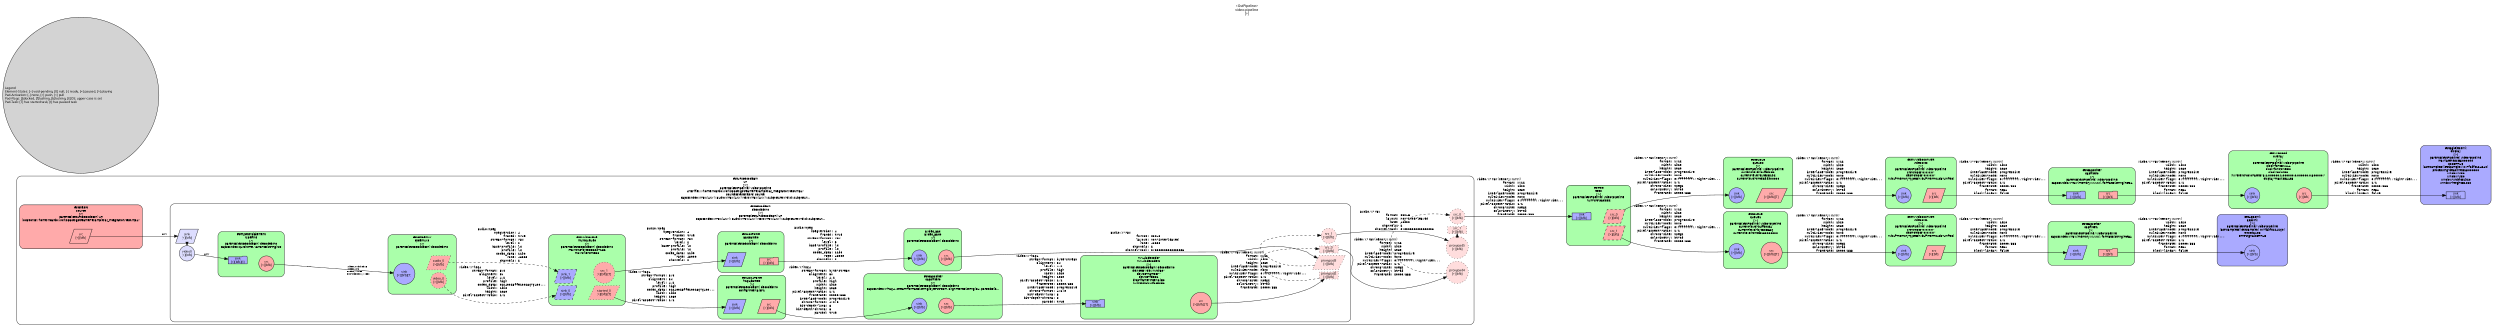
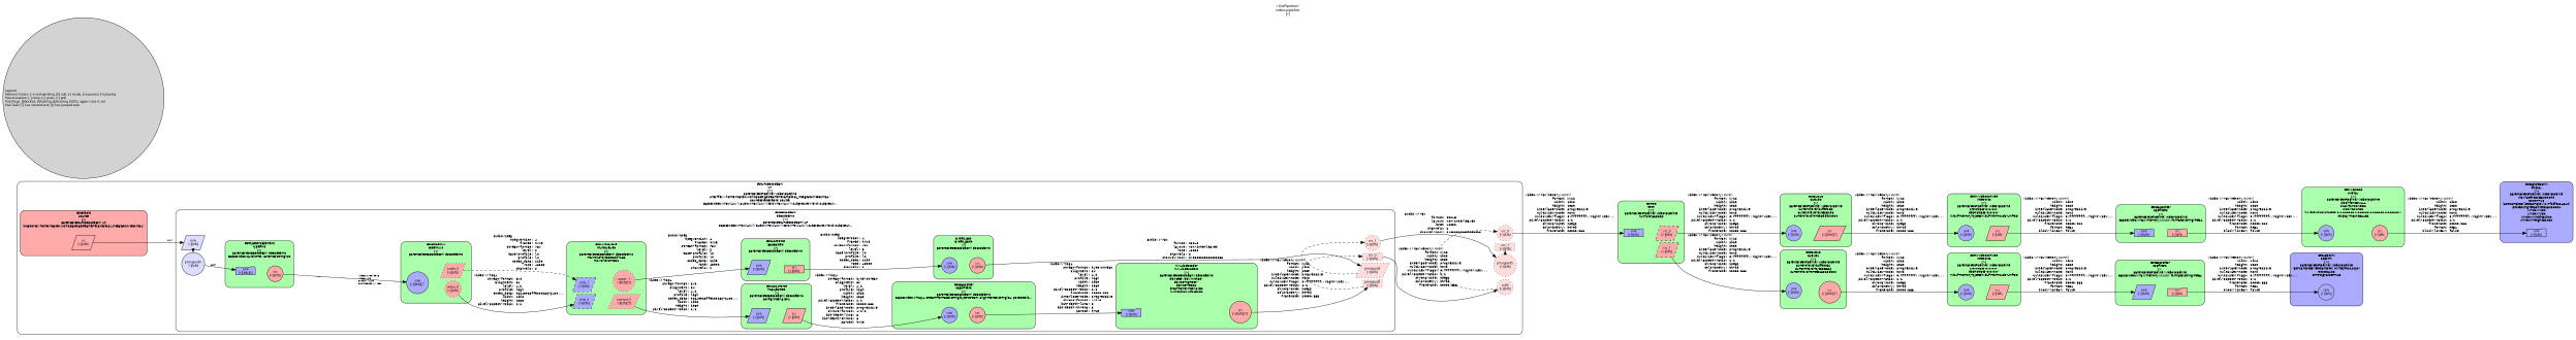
  digraph {
    fontname=sans
    fontsize=10
    label="<GstPipeline>\nvideo-pipeline\n[>]"
    labelloc=t
    nodesep=.1
    rankdir=LR
    ranksep=.2
    node [color=black fillcolor="#ffaaaa" fontname=sans fontsize=9 margin="0.0,0.0" shape=circle style="filled,solid"]
    edge [fontname=monospace fontsize=9 labelfontsize=6]
    n1 [fillcolor="#aaaaff" height=0.2 label="sink\n[>][bfb]"]
    n2 [fillcolor="#aaaaff" height=0.2 label="sink\n[>][bfb]" shape=parallelogram]
    n3 [height=0.2 label="src\n[>][bfb]" shape=folder]
    n4 [fillcolor="#aaaaff" height=0.2 label="sink\n[>][bfb]"]
    n5 [height=0.2 label="src\n[>][bfb]" shape=parallelogram]
    n6 [fillcolor="#aaaaff" height=0.2 label="sink\n[>][bfb]"]
    n7 [height=0.2 label="src\n[>][bfb][T]"]
    n8 [fillcolor="#aaaaff" height=0.2 label="sink\n[>][bfb]" shape=folder]
    n9 [fillcolor="#aaaaff" height=0.2 label="sink\n[>][bfb]"]
    n10 [height=0.2 label="src\n[>][bfb]"]
    n11 [fillcolor="#aaaaff" height=0.2 label="sink\n[>][bfb]" shape=folder]
    n12 [height=0.2 label="src\n[>][bfb]" shape=folder]
    n13 [fillcolor="#aaaaff" height=0.2 label="sink\n[>][bfb]"]
    n14 [height=0.2 label="src\n[>][bfb]" shape=parallelogram]
    n15 [fillcolor="#aaaaff" height=0.2 label="sink\n[>][bfb]"]
    n16 [height=0.2 label="src\n[>][bfb][T]" shape=parallelogram]
    n17 [height=0.2 label="src_0\n[>][bfb]" shape=parallelogram style="filled,dashed"]
    n18 [height=0.2 label="src_1\n[>][bfb]" shape=parallelogram style="filled,dashed"]
    n19 [fillcolor="#aaaaff" height=0.2 label="sink\n[>][bfb]" shape=folder]
-   n20 [fillcolor="#ffdddd" height=0.2 label="proxypad4\n[>][bfb]" style="filled,dotted"]
+   n20 [fillcolor="#ffdddd" height=0.2 label="pull4\n[>][bfb]" style="filled,dotted"]
    n21 [fillcolor="#ffdddd" height=0.2 label="src_0\n[>][bfb]" style="filled,dotted"]
    n22 [fillcolor="#ffdddd" height=0.2 label="proxypad5\n[>][bfb]" style="filled,dotted"]
    n23 [fillcolor="#ffdddd" height=0.2 label="src_1\n[>][bfb]" shape=folder style="filled,dotted"]
-   n24 [fillcolor="#ddddff" height=0.2 label="video0\n[<][bfb]"]
+   n24 [fillcolor="#ddddff" height=0.2 label="proxypad0\n[<][bfb]"]
    n25 [fillcolor="#ddddff" height=0.2 label="sink\n[<][bfb]" shape=parallelogram]
    n26 [fillcolor="#ffdddd" height=0.2 label="proxypad2\n[>][bfb]" shape=folder style="filled,dotted"]
    n27 [fillcolor="#ffdddd" height=0.2 label="src_0\n[>][bfb]" shape=folder style="filled,dotted"]
    n28 [fillcolor="#ffdddd" height=0.2 label="proxypad3\n[>][bfb]" shape=parallelogram style="filled,dotted"]
    n29 [fillcolor="#ffdddd" height=0.2 label="src_1\n[>][bfb]" style="filled,dotted"]
    n30 [fillcolor="#aaaaff" height=0.2 label="sink\n[>][bfb]" shape=folder]
    n31 [height=0.2 label="src\n[>][bfb][T]"]
    n32 [fillcolor="#aaaaff" height=0.2 label="sink\n[>][bfb]"]
    n33 [height=0.2 label="src\n[>][bfb]"]
    n34 [fillcolor="#aaaaff" height=0.2 label="sink\n[>][bfb]" shape=parallelogram]
    n35 [height=0.2 label="src\n[>][bfb]" shape=folder]
    n36 [fillcolor="#aaaaff" height=0.2 label="sink\n[>][bfb]"]
    n37 [height=0.2 label="src\n[>][bfb]"]
    n38 [fillcolor="#aaaaff" height=0.2 label="sink\n[>][bfb]" shape=parallelogram]
    n39 [height=0.2 label="src\n[>][bfb]" shape=parallelogram]
    n40 [fillcolor="#aaaaff" height=0.2 label="sink_0\n[>][bfb]" shape=parallelogram style="filled,dashed"]
    n41 [fillcolor="#aaaaff" height=0.2 label="sink_1\n[>][bfb]" shape=parallelogram style="filled,dashed"]
    n42 [height=0.2 label="started_0\n[>][bfb][T]" shape=parallelogram style="filled,dotted"]
-   n43 [height=0.2 label="src_1\n[>][bfb][T]" style="filled,dotted"]
+   n43 [height=0.2 label="upper_1\n[>][bfb][T]" style="filled,dotted"]
    n44 [fillcolor="#aaaaff" height=0.2 label="sink\n[<][bfb][T]"]
    n45 [height=0.2 label="video_0\n[>][bfb]" style="filled,dotted"]
    n46 [height=0.2 label="audio_0\n[>][bfb]" shape=parallelogram style="filled,dotted"]
    n47 [fillcolor="#aaaaff" height=0.2 label="sink\n[<][bfb][t]" shape=folder]
    n48 [height=0.2 label="src\n[<][bfb]"]
    n49 [height=0.2 label="src\n[<][bfb]" shape=parallelogram]
    n50 [label="Legend\lElement-States: [~] void-pending, [0] null, [-] ready, [=] paused, [>] playing\lPad-Activation: [-] none, [>] push, [<] pull\lPad-Flags: [b]locked, [f]lushing, [b]locking, [E]OS; upper-case is set\lPad-Task: [T] has started task, [t] has paused task\l" margin="0.05,0.05" style=filled color="" fillcolor=""]
    subgraph cluster_1 {
      color=black
      fillcolor="#aaaaff"
      fontname="Bitstream Vera Sans"
      fontsize=8
      label="GstAppSink\nappsink\n[>]\nparent=(GstPipeline) video-pipeline\nlast-sample=((GstSample*) 0x7f59fc124260)\neos=FALSE\nemit-signals=TRUE"
      style="filled,rounded"
      subgraph cluster_2 {
        color=black
        fillcolor="#aaaaff"
        fontname="Bitstream Vera Sans"
        fontsize=8
        label=""
        style=invis
        n1
      }
    }
    subgraph cluster_3 {
      color=black
      fillcolor="#aaffaa"
      fontname="Bitstream Vera Sans"
      fontsize=8
      label="GstCapsFilter\ncapfilter1\n[>]\nparent=(GstPipeline) video-pipeline\ncaps=video/x-raw(memory:NVMM), format=(string)RGBA"
      style="filled,rounded"
      subgraph cluster_4 {
        color=black
        fillcolor="#aaffaa"
        fontname="Bitstream Vera Sans"
        fontsize=8
        label=""
        style=invis
        n2
      }
      subgraph cluster_5 {
        color=black
        fillcolor="#aaffaa"
        fontname="Bitstream Vera Sans"
        fontsize=8
        label=""
        style=invis
        n3
      }
    }
    subgraph cluster_6 {
      color=black
      fillcolor="#aaffaa"
      fontname="Bitstream Vera Sans"
      fontsize=8
      label="Gstnvvideoconvert\nvideocvt1\n[>]\nparent=(GstPipeline) video-pipeline\nsrc-crop=\"0:0:0:0\"\ndest-crop=\"0:0:0:0\"\nnvbuf-memory-type=nvbuf-mem-cuda-unified"
      style="filled,rounded"
      subgraph cluster_7 {
        color=black
        fillcolor="#aaffaa"
        fontname="Bitstream Vera Sans"
        fontsize=8
        label=""
        style=invis
        n4
      }
      subgraph cluster_8 {
        color=black
        fillcolor="#aaffaa"
        fontname="Bitstream Vera Sans"
        fontsize=8
        label=""
        style=invis
        n5
      }
    }
    subgraph cluster_9 {
      color=black
      fillcolor="#aaffaa"
      fontname="Bitstream Vera Sans"
      fontsize=8
      label="GstQueue\nqueue1\n[>]\nparent=(GstPipeline) video-pipeline\ncurrent-level-buffers=4\ncurrent-level-bytes=256\ncurrent-level-time=133200000"
      style="filled,rounded"
      subgraph cluster_10 {
        color=black
        fillcolor="#aaffaa"
        fontname="Bitstream Vera Sans"
        fontsize=8
        label=""
        style=invis
        n6
      }
      subgraph cluster_11 {
        color=black
        fillcolor="#aaffaa"
        fontname="Bitstream Vera Sans"
        fontsize=8
        label=""
        style=invis
        n7
      }
    }
    subgraph cluster_12 {
      color=black
      fillcolor="#aaaaff"
      fontname="Bitstream Vera Sans"
      fontsize=8
      label="GstEglGlesSink\ndisplay\n[>]\nparent=(GstPipeline) video-pipeline\nmax-lateness=5000000\nqos=TRUE\nlast-sample=((GstSample*) 0x7f59fc124340)\nprocessing-deadline=15000000\nwindow-x=0\nwindow-y=0\nwindow-width=1920\nwindow-height=1080"
      style="filled,rounded"
      subgraph cluster_13 {
        color=black
        fillcolor="#aaaaff"
        fontname="Bitstream Vera Sans"
        fontsize=8
        label=""
        style=invis
        n8
      }
    }
    subgraph cluster_14 {
      color=black
      fillcolor="#aaffaa"
      fontname="Bitstream Vera Sans"
      fontsize=8
      label="GstNvDsOsd\noverlay\n[>]\nparent=(GstPipeline) video-pipeline\nclock-font=NULL\nclock-font-size=0\nclock-color=0\nhw-blend-color-attr=\"3,1.000000,1.000000,0.000000,0.300000:\"\ndisplay-mask=FALSE"
      style="filled,rounded"
      subgraph cluster_15 {
        color=black
        fillcolor="#aaffaa"
        fontname="Bitstream Vera Sans"
        fontsize=8
        label=""
        style=invis
        n9
      }
      subgraph cluster_16 {
        color=black
        fillcolor="#aaffaa"
        fontname="Bitstream Vera Sans"
        fontsize=8
        label=""
        style=invis
        n10
      }
    }
    subgraph cluster_17 {
      color=black
      fillcolor="#aaffaa"
      fontname="Bitstream Vera Sans"
      fontsize=8
      label="GstCapsFilter\ncapfilter0\n[>]\nparent=(GstPipeline) video-pipeline\ncaps=video/x-raw(memory:NVMM), format=(string)RGBA"
      style="filled,rounded"
      subgraph cluster_18 {
        color=black
        fillcolor="#aaffaa"
        fontname="Bitstream Vera Sans"
        fontsize=8
        label=""
        style=invis
        n11
      }
      subgraph cluster_19 {
        color=black
        fillcolor="#aaffaa"
        fontname="Bitstream Vera Sans"
        fontsize=8
        label=""
        style=invis
        n12
      }
    }
    subgraph cluster_20 {
      color=black
      fillcolor="#aaffaa"
      fontname="Bitstream Vera Sans"
      fontsize=8
      label="Gstnvvideoconvert\nvideocvt0\n[>]\nparent=(GstPipeline) video-pipeline\nsrc-crop=\"0:0:0:0\"\ndest-crop=\"0:0:0:0\"\nnvbuf-memory-type=nvbuf-mem-cuda-unified"
      style="filled,rounded"
      subgraph cluster_21 {
        color=black
        fillcolor="#aaffaa"
        fontname="Bitstream Vera Sans"
        fontsize=8
        label=""
        style=invis
        n13
      }
      subgraph cluster_22 {
        color=black
        fillcolor="#aaffaa"
        fontname="Bitstream Vera Sans"
        fontsize=8
        label=""
        style=invis
        n14
      }
    }
    subgraph cluster_23 {
      color=black
      fillcolor="#aaffaa"
      fontname="Bitstream Vera Sans"
      fontsize=8
      label="GstQueue\nqueue0\n[>]\nparent=(GstPipeline) video-pipeline\ncurrent-level-buffers=3\ncurrent-level-bytes=192\ncurrent-level-time=99900000"
      style="filled,rounded"
      subgraph cluster_24 {
        color=black
        fillcolor="#aaffaa"
        fontname="Bitstream Vera Sans"
        fontsize=8
        label=""
        style=invis
        n15
      }
      subgraph cluster_25 {
        color=black
        fillcolor="#aaffaa"
        fontname="Bitstream Vera Sans"
        fontsize=8
        label=""
        style=invis
        n16
      }
    }
    subgraph cluster_26 {
      color=black
      fillcolor="#aaffaa"
      fontname="Bitstream Vera Sans"
      fontsize=8
      label="GstTee\ntee0\n[>]\nparent=(GstPipeline) video-pipeline\nnum-src-pads=2"
      style="filled,rounded"
      subgraph cluster_27 {
        color=black
        fillcolor="#aaffaa"
        fontname="Bitstream Vera Sans"
        fontsize=8
        label=""
        style=invis
        n17
        n18
      }
      subgraph cluster_28 {
        color=black
        fillcolor="#aaffaa"
        fontname="Bitstream Vera Sans"
        fontsize=8
        label=""
        style=invis
        n19
      }
    }
    subgraph cluster_29 {
      color=black
      fillcolor="#ffffff"
      fontname="Bitstream Vera Sans"
      fontsize=8
      label="GstURIDecodeBin\nuri\n[>]\nparent=(GstPipeline) video-pipeline\nuri=\"file:///home/ricardo/workSpace/gstreamer-example/ai_integration/test.mp4\"\nsource=(GstFileSrc) source\ncaps=video/x-raw(ANY); audio/x-raw(ANY); text/x-raw(ANY); subpicture/x-dvd; subpictur…"
      style="filled,rounded"
      subgraph cluster_30 {
        color=black
        fillcolor="#ffffff"
        fontname="Bitstream Vera Sans"
        fontsize=8
        label=""
        style=invis
        n20
        n21
        n22
        n23
      }
      subgraph cluster_31 {
        color=black
        fillcolor="#ffffff"
        fontname="Bitstream Vera Sans"
        fontsize=8
        label="GstDecodeBin\ndecodebin0\n[>]\nparent=(GstURIDecodeBin) uri\ncaps=video/x-raw(ANY); audio/x-raw(ANY); text/x-raw(ANY); subpicture/x-dvd; subpictur…"
        style="filled,rounded"
        subgraph cluster_32 {
          color=black
          fillcolor="#ffffff"
          fontname="Bitstream Vera Sans"
          fontsize=8
          label=""
          style=invis
          n24
          n25
        }
        subgraph cluster_33 {
          color=black
          fillcolor="#ffffff"
          fontname="Bitstream Vera Sans"
          fontsize=8
          label=""
          style=invis
          n26
          n27
          n28
          n29
        }
        subgraph cluster_34 {
          color=black
          fillcolor="#aaffaa"
          fontname="Bitstream Vera Sans"
          fontsize=8
          label="nvv4l2decoder\nnvv4l2decoder0\n[>]\nparent=(GstDecodeBin) decodebin0\ndevice=\"/dev/nvidia0\"\ndevice-name=\"\"\ndevice-fd=31\ndrop-frame-interval=0\nnum-extra-surfaces=0"
          style="filled,rounded"
          subgraph cluster_35 {
            color=black
            fillcolor="#aaffaa"
            fontname="Bitstream Vera Sans"
            fontsize=8
            label=""
            style=invis
            n30
          }
          subgraph cluster_36 {
            color=black
            fillcolor="#aaffaa"
            fontname="Bitstream Vera Sans"
            fontsize=8
            label=""
            style=invis
            n31
          }
        }
        subgraph cluster_37 {
          color=black
          fillcolor="#aaffaa"
          fontname="Bitstream Vera Sans"
          fontsize=8
          label="avdec_aac\navdec_aac0\n[>]\nparent=(GstDecodeBin) decodebin0"
          style="filled,rounded"
          subgraph cluster_38 {
            color=black
            fillcolor="#aaffaa"
            fontname="Bitstream Vera Sans"
            fontsize=8
            label=""
            style=invis
            n32
          }
          subgraph cluster_39 {
            color=black
            fillcolor="#aaffaa"
            fontname="Bitstream Vera Sans"
            fontsize=8
            label=""
            style=invis
            n33
          }
        }
        subgraph cluster_40 {
          color=black
          fillcolor="#aaffaa"
          fontname="Bitstream Vera Sans"
          fontsize=8
          label="GstAacParse\naacparse0\n[>]\nparent=(GstDecodeBin) decodebin0"
          style="filled,rounded"
          subgraph cluster_41 {
            color=black
            fillcolor="#aaffaa"
            fontname="Bitstream Vera Sans"
            fontsize=8
            label=""
            style=invis
            n34
          }
          subgraph cluster_42 {
            color=black
            fillcolor="#aaffaa"
            fontname="Bitstream Vera Sans"
            fontsize=8
            label=""
            style=invis
            n35
          }
        }
        subgraph cluster_43 {
          color=black
          fillcolor="#aaffaa"
          fontname="Bitstream Vera Sans"
          fontsize=8
          label="GstCapsFilter\ncapsfilter0\n[>]\nparent=(GstDecodeBin) decodebin0\ncaps=video/x-h264, stream-format=(string)byte-stream, alignment=(string)au, parsed=(b…"
          style="filled,rounded"
          subgraph cluster_44 {
            color=black
            fillcolor="#aaffaa"
            fontname="Bitstream Vera Sans"
            fontsize=8
            label=""
            style=invis
            n36
          }
          subgraph cluster_45 {
            color=black
            fillcolor="#aaffaa"
            fontname="Bitstream Vera Sans"
            fontsize=8
            label=""
            style=invis
            n37
          }
        }
        subgraph cluster_46 {
          color=black
          fillcolor="#aaffaa"
          fontname="Bitstream Vera Sans"
          fontsize=8
          label="GstH264Parse\nh264parse0\n[>]\nparent=(GstDecodeBin) decodebin0\nconfig-interval=-1"
          style="filled,rounded"
          subgraph cluster_47 {
            color=black
            fillcolor="#aaffaa"
            fontname="Bitstream Vera Sans"
            fontsize=8
            label=""
            style=invis
            n38
          }
          subgraph cluster_48 {
            color=black
            fillcolor="#aaffaa"
            fontname="Bitstream Vera Sans"
            fontsize=8
            label=""
            style=invis
            n39
          }
        }
        subgraph cluster_49 {
          color=black
          fillcolor="#aaffaa"
          fontname="Bitstream Vera Sans"
          fontsize=8
          label="GstMultiQueue\nmultiqueue0\n[>]\nparent=(GstDecodeBin) decodebin0\nmax-size-bytes=2097152\nmax-size-time=0"
          style="filled,rounded"
          subgraph cluster_50 {
            color=black
            fillcolor="#aaffaa"
            fontname="Bitstream Vera Sans"
            fontsize=8
            label=""
            style=invis
            n40
            n41
          }
          subgraph cluster_51 {
            color=black
            fillcolor="#aaffaa"
            fontname="Bitstream Vera Sans"
            fontsize=8
            label=""
            style=invis
            n42
            n43
          }
        }
        subgraph cluster_52 {
          color=black
          fillcolor="#aaffaa"
          fontname="Bitstream Vera Sans"
          fontsize=8
          label="GstQTDemux\nqtdemux0\n[>]\nparent=(GstDecodeBin) decodebin0"
          style="filled,rounded"
          subgraph cluster_53 {
            color=black
            fillcolor="#aaffaa"
            fontname="Bitstream Vera Sans"
            fontsize=8
            label=""
            style=invis
            n44
          }
          subgraph cluster_54 {
            color=black
            fillcolor="#aaffaa"
            fontname="Bitstream Vera Sans"
            fontsize=8
            label=""
            style=invis
            n45
            n46
          }
        }
        subgraph cluster_55 {
          color=black
          fillcolor="#aaffaa"
          fontname="Bitstream Vera Sans"
          fontsize=8
          label="GstTypeFindElement\ntypefind\n[>]\nparent=(GstDecodeBin) decodebin0\ncaps=video/quicktime, variant=(string)iso"
          style="filled,rounded"
          subgraph cluster_56 {
            color=black
            fillcolor="#aaffaa"
            fontname="Bitstream Vera Sans"
            fontsize=8
            label=""
            style=invis
            n47
          }
          subgraph cluster_57 {
            color=black
            fillcolor="#aaffaa"
            fontname="Bitstream Vera Sans"
            fontsize=8
            label=""
            style=invis
            n48
          }
        }
      }
      subgraph cluster_58 {
        color=black
        fillcolor="#ffaaaa"
        fontname="Bitstream Vera Sans"
        fontsize=8
        label="GstFileSrc\nsource\n[>]\nparent=(GstURIDecodeBin) uri\nlocation=\"/home/ricardo/workSpace/gstreamer-example/ai_integration/test.mp4\""
        style="filled,rounded"
        subgraph cluster_59 {
          color=black
          fillcolor="#ffaaaa"
          fontname="Bitstream Vera Sans"
          fontsize=8
          label=""
          style=invis
          n49
        }
      }
    }
    n2 -> n3 [style=invis]
    n3 -> n1 [label="video/x-raw(memory:NVMM)\l               width: 1920\l              height: 1080\l      interlace-mode: progressive\l      multiview-mode: mono\l     multiview-flags: 0:ffffffff:/right-view...\l  pixel-aspect-ratio: 1/1\l           framerate: 20000/333\l              format: RGBA\l        block-linear: false\l"]
    n4 -> n5 [style=invis]
    n5 -> n2 [label="video/x-raw(memory:NVMM)\l               width: 1920\l              height: 1080\l      interlace-mode: progressive\l      multiview-mode: mono\l     multiview-flags: 0:ffffffff:/right-view...\l  pixel-aspect-ratio: 1/1\l           framerate: 20000/333\l              format: RGBA\l        block-linear: false\l"]
    n6 -> n7 [style=invis]
    n7 -> n4 [label="video/x-raw(memory:NVMM)\l              format: NV12\l               width: 1920\l              height: 1080\l      interlace-mode: progressive\l      multiview-mode: mono\l     multiview-flags: 0:ffffffff:/right-view...\l  pixel-aspect-ratio: 1/1\l         chroma-site: mpeg2\l         colorimetry: bt709\l           framerate: 20000/333\l"]
    n9 -> n10 [style=invis]
    n10 -> n8 [label="video/x-raw(memory:NVMM)\l               width: 1920\l              height: 1080\l      interlace-mode: progressive\l      multiview-mode: mono\l     multiview-flags: 0:ffffffff:/right-view...\l  pixel-aspect-ratio: 1/1\l           framerate: 20000/333\l              format: RGBA\l        block-linear: false\l"]
    n11 -> n12 [style=invis]
    n12 -> n9 [label="video/x-raw(memory:NVMM)\l               width: 1920\l              height: 1080\l      interlace-mode: progressive\l      multiview-mode: mono\l     multiview-flags: 0:ffffffff:/right-view...\l  pixel-aspect-ratio: 1/1\l           framerate: 20000/333\l              format: RGBA\l        block-linear: false\l"]
    n13 -> n14 [style=invis]
    n14 -> n11 [label="video/x-raw(memory:NVMM)\l               width: 1920\l              height: 1080\l      interlace-mode: progressive\l      multiview-mode: mono\l     multiview-flags: 0:ffffffff:/right-view...\l  pixel-aspect-ratio: 1/1\l           framerate: 20000/333\l              format: RGBA\l        block-linear: false\l"]
    n15 -> n16 [style=invis]
    n16 -> n13 [label="video/x-raw(memory:NVMM)\l              format: NV12\l               width: 1920\l              height: 1080\l      interlace-mode: progressive\l      multiview-mode: mono\l     multiview-flags: 0:ffffffff:/right-view...\l  pixel-aspect-ratio: 1/1\l         chroma-site: mpeg2\l         colorimetry: bt709\l           framerate: 20000/333\l"]
    n17 -> n15 [label="video/x-raw(memory:NVMM)\l              format: NV12\l               width: 1920\l              height: 1080\l      interlace-mode: progressive\l      multiview-mode: mono\l     multiview-flags: 0:ffffffff:/right-view...\l  pixel-aspect-ratio: 1/1\l         chroma-site: mpeg2\l         colorimetry: bt709\l           framerate: 20000/333\l"]
    n18 -> n6 [label="video/x-raw(memory:NVMM)\l              format: NV12\l               width: 1920\l              height: 1080\l      interlace-mode: progressive\l      multiview-mode: mono\l     multiview-flags: 0:ffffffff:/right-view...\l  pixel-aspect-ratio: 1/1\l         chroma-site: mpeg2\l         colorimetry: bt709\l           framerate: 20000/333\l"]
    n19 -> n17 [style=invis]
    n20 -> n21 [minlen=0 style=dashed]
    n21 -> n19 [label="video/x-raw(memory:NVMM)\l              format: NV12\l               width: 1920\l              height: 1080\l      interlace-mode: progressive\l      multiview-mode: mono\l     multiview-flags: 0:ffffffff:/right-view...\l  pixel-aspect-ratio: 1/1\l         chroma-site: mpeg2\l         colorimetry: bt709\l           framerate: 20000/333\l"]
    n22 -> n23 [minlen=0 style=dashed]
    n24 -> n47 [label=ANY]
    n25 -> n24 [minlen=0 style=solid]
    n25 -> n27 [style=invis]
    n26 -> n27 [minlen=0 style=dashed]
    n27 -> n20 [label="video/x-raw(memory:NVMM)\l              format: NV12\l               width: 1920\l              height: 1080\l      interlace-mode: progressive\l      multiview-mode: mono\l     multiview-flags: 0:ffffffff:/right-view...\l  pixel-aspect-ratio: 1/1\l         chroma-site: mpeg2\l         colorimetry: bt709\l           framerate: 20000/333\l"]
    n28 -> n29 [minlen=0 style=dashed]
    n29 -> n22 [label="audio/x-raw\l              format: F32LE\l              layout: non-interleaved\l                rate: 48000\l            channels: 2\l        channel-mask: 0x0000000000000003\l"]
    n30 -> n31 [style=invis]
    n31 -> n26 [label="video/x-raw(memory:NVMM)\l              format: NV12\l               width: 1920\l              height: 1080\l      interlace-mode: progressive\l      multiview-mode: mono\l     multiview-flags: 0:ffffffff:/right-view...\l  pixel-aspect-ratio: 1/1\l         chroma-site: mpeg2\l         colorimetry: bt709\l           framerate: 20000/333\l"]
    n32 -> n33 [style=invis]
    n33 -> n28 [label="audio/x-raw\l              format: F32LE\l              layout: non-interleaved\l                rate: 48000\l            channels: 2\l        channel-mask: 0x0000000000000003\l"]
    n34 -> n35 [style=invis]
    n35 -> n32 [label="audio/mpeg\l         mpegversion: 4\l              framed: true\l       stream-format: raw\l               level: 2\l        base-profile: lc\l             profile: lc\l          codec_data: 1190\l                rate: 48000\l            channels: 2\l"]
    n36 -> n37 [style=invis]
    n37 -> n30 [label="video/x-h264\l       stream-format: byte-stream\l           alignment: au\l               level: 4.2\l             profile: high\l               width: 1920\l              height: 1080\l  pixel-aspect-ratio: 1/1\l           framerate: 20000/333\l      interlace-mode: progressive\l       chroma-format: 4:2:0\l      bit-depth-luma: 8\l    bit-depth-chroma: 8\l              parsed: true\l"]
    n38 -> n39 [style=invis]
    n39 -> n36 [label="video/x-h264\l       stream-format: byte-stream\l           alignment: au\l               level: 4.2\l             profile: high\l               width: 1920\l              height: 1080\l  pixel-aspect-ratio: 1/1\l           framerate: 20000/333\l      interlace-mode: progressive\l       chroma-format: 4:2:0\l      bit-depth-luma: 8\l    bit-depth-chroma: 8\l              parsed: true\l"]
    n40 -> n42 [style=invis]
    n42 -> n38 [label="video/x-h264\l       stream-format: avc\l           alignment: au\l               level: 4.2\l             profile: high\l          codec_data: 0164002affe10018676400...\l               width: 1920\l              height: 1080\l  pixel-aspect-ratio: 1/1\l"]
    n43 -> n34 [label="audio/mpeg\l         mpegversion: 4\l              framed: true\l       stream-format: raw\l               level: 2\l        base-profile: lc\l             profile: lc\l          codec_data: 1190\l                rate: 48000\l            channels: 2\l"]
    n44 -> n45 [style=invis]
-   n45 -> n40 [label="video/x-h264\l       stream-format: avc\l           alignment: au\l               level: 4.2\l             profile: high\l          codec_data: 0164002affe10018676400...\l               width: 1920\l              height: 1080\l  pixel-aspect-ratio: 1/1\l" style=dashed]
+   n45 -> n40 [label="video/x-h264\l       stream-format: avc\l           alignment: au\l               level: 4.2\l             profile: high\l          codec_data: 0164002affe10018676400...\l               width: 1920\l              height: 1080\l  pixel-aspect-ratio: 1/1\l"]
    n46 -> n41 [label="audio/mpeg\l         mpegversion: 4\l              framed: true\l       stream-format: raw\l               level: 2\l        base-profile: lc\l             profile: lc\l          codec_data: 1190\l                rate: 48000\l            channels: 2\l" style=dashed]
    n47 -> n48 [style=invis]
    n48 -> n44 [headlabel="video/quicktime\lvideo/mj2\laudio/x-m4a\lapplication/x-3gp\l" label="                                                  " labelangle=0 labeldistance=10 taillabel=ANY]
    n49 -> n25 [label=ANY]
  }
